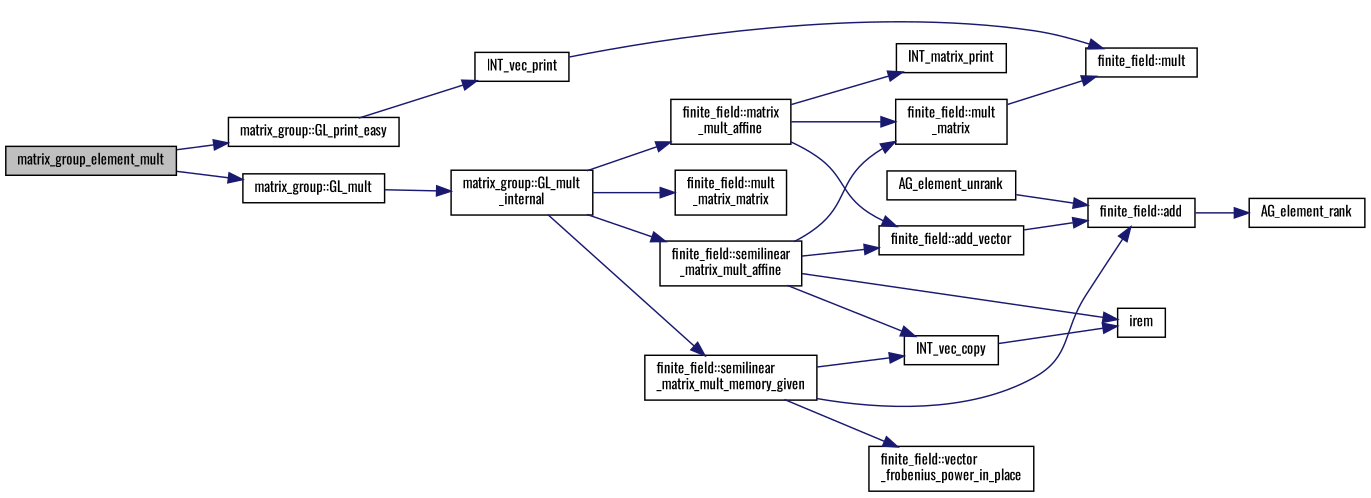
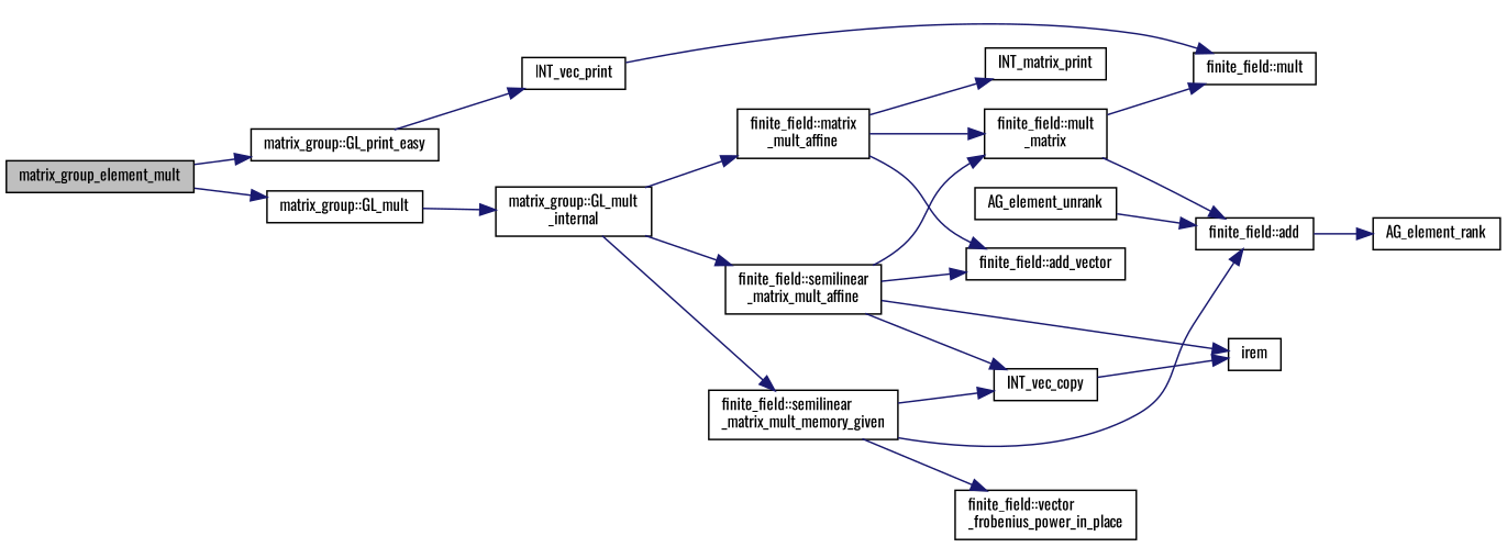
  digraph {
    fontname=Oswald
    rankdir=LR
    node [color=black fillcolor=white fontname=Oswald fontsize=10 shape=record style=filled]
    edge [color=midnightblue fontname=Oswald fontsize=10 labelfontname=Helvetica labelfontsize=10 style=solid]
    n1 [fillcolor=grey75 fontcolor=black height=0.2 label=matrix_group_element_mult width=0.4]
    n2 [height=0.2 label="matrix_group::GL_print_easy" width=0.4]
    n3 [height=0.2 label="matrix_group::GL_mult" width=0.4]
    n4 [height=0.2 label=INT_vec_print width=0.4]
    n5 [height=0.2 label="matrix_group::GL_mult\l_internal" width=0.4]
    n6 [height=0.2 label="finite_field::mult" width=0.4]
    n7 [height=0.2 label="finite_field::semilinear\l_matrix_mult_memory_given" width=0.4]
-   n8 [height=0.2 label="finite_field::mult\l_matrix_matrix" width=0.4]
    n9 [height=0.2 label="finite_field::semilinear\l_matrix_mult_affine" width=0.4]
    n10 [height=0.2 label="finite_field::matrix\l_mult_affine" width=0.4]
    n11 [height=0.2 label=INT_vec_copy width=0.4]
    n12 [height=0.2 label="finite_field::vector\l_frobenius_power_in_place" width=0.4]
    n13 [height=0.2 label="finite_field::add" width=0.4]
    n14 [height=0.2 label=irem width=0.4]
    n15 [height=0.2 label="finite_field::mult\l_matrix" width=0.4]
    n16 [height=0.2 label="finite_field::add_vector" width=0.4]
    n17 [height=0.2 label=INT_matrix_print width=0.4]
    n18 [height=0.2 label=AG_element_rank width=0.4]
    n19 [height=0.2 label=AG_element_unrank width=0.4]
    n1 -> n2
    n1 -> n3
    n2 -> n4
    n3 -> n5
    n4 -> n6
    n5 -> n7
-   n5 -> n8
    n5 -> n9
    n5 -> n10
    n7 -> n11
    n7 -> n12
    n7 -> n13
    n9 -> n11
    n9 -> n14
    n9 -> n15
    n9 -> n16
    n10 -> n15
    n10 -> n16
    n10 -> n17
    n11 -> n14
    n13 -> n18
    n15 -> n6
-   n16 -> n13
+   n15 -> n13
    n19 -> n13
  }
